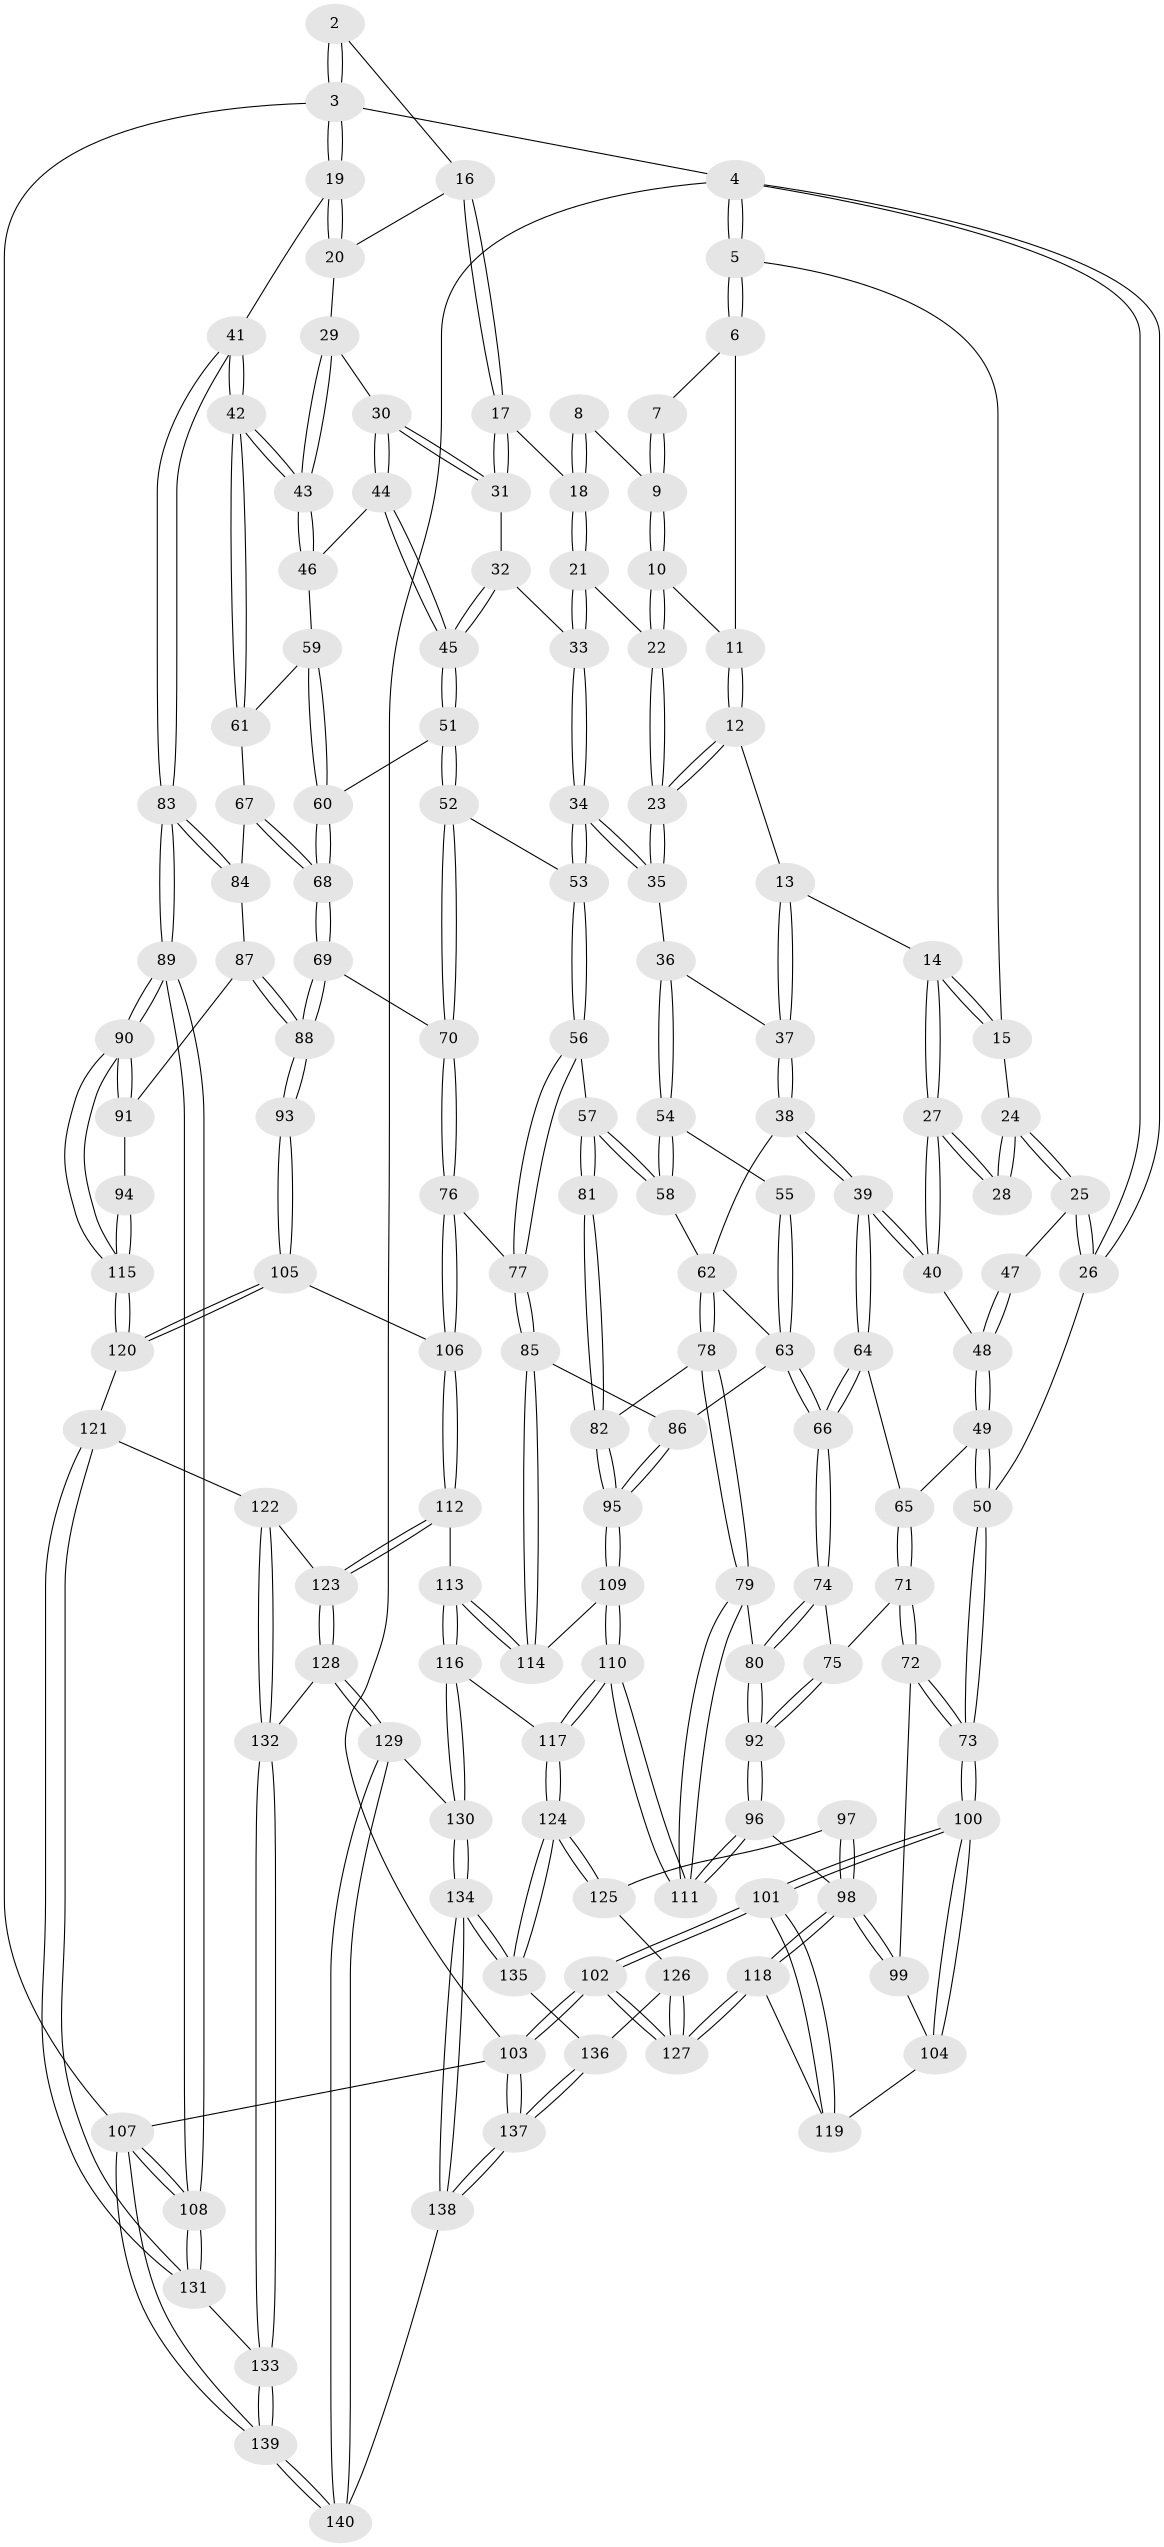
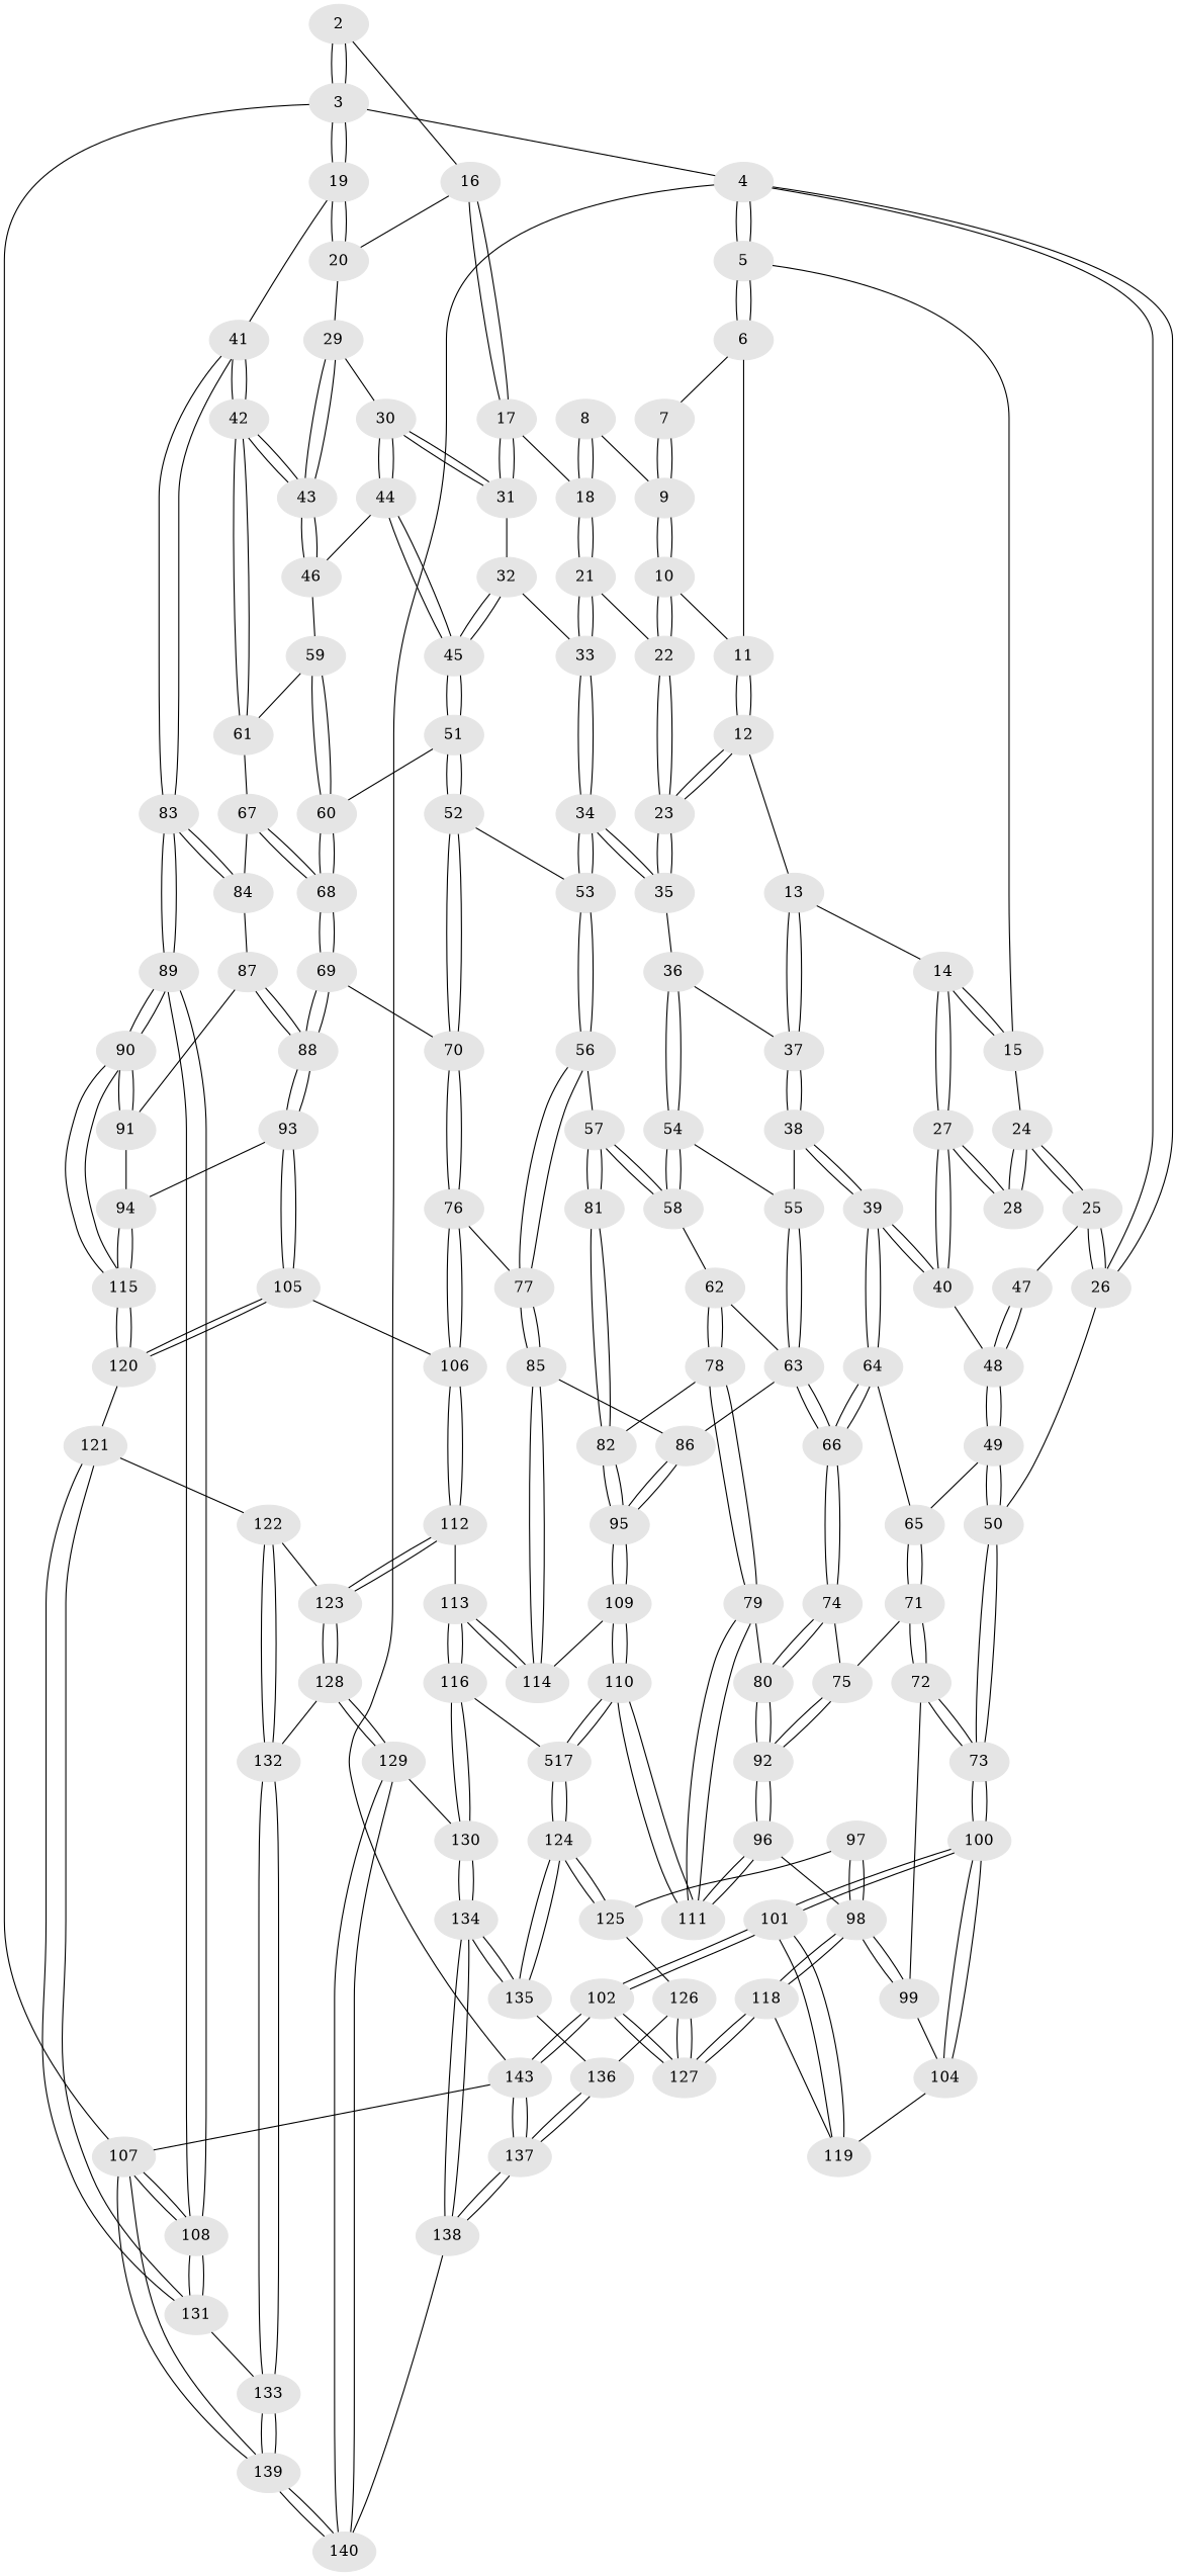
  graph {
    node [color=gray90 style=filled]
    2
    3
    16
    8
    9
    18
    4
    19
    107
    17
    20
    5
    26
-   103
+   103 [label=143]
    41
    108
    139
    6
    15
    50
    137
    7
    11
    24
    12
    10
    21
    22
    23
    13
    14
    37
    35
    27
    38
    28
    40
    25
    31
    29
    32
    33
    42
    83
    30
    43
    34
    36
    47
    48
    73
    44
    46
    45
    51
    53
    56
    54
    55
    58
    39
    64
    63
    65
    66
    49
    61
    84
    89
    67
    59
    52
    60
    71
    100
    70
    68
    76
    57
    77
    62
    86
    81
    85
    82
    78
    69
    79
    74
    72
    75
    80
    87
    88
    93
    106
    99
    92
    104
    101
    96
    112
    114
    111
    95
    109
    90
    91
    94
    105
    115
    131
    120
    98
    110
    97
    125
    118
    126
    119
    127
    102
    138
    121
    113
    123
    140
    133
-   117
+   117 [label=517]
    124
    116
    128
    130
    134
    135
    122
    132
    129
    136
    2 -- 3
    2 -- 3
    2 -- 16
    3 -- 4
    3 -- 19
    3 -- 19
    3 -- 107
    16 -- 17
    16 -- 17
    16 -- 20
    8 -- 9
    8 -- 18
    8 -- 18
    9 -- 10
    9 -- 10
    18 -- 21
    18 -- 21
    4 -- 5
    4 -- 5
    4 -- 26
    4 -- 26
    4 -- 103
    19 -- 20
    19 -- 20
    19 -- 41
    107 -- 108
    107 -- 108
    107 -- 139
    107 -- 139
    17 -- 18
    17 -- 31
    17 -- 31
    20 -- 29
    5 -- 6
    5 -- 6
    5 -- 15
    26 -- 50
    103 -- 107
    103 -- 137
    103 -- 137
    41 -- 42
    41 -- 42
    41 -- 83
    41 -- 83
    108 -- 131
    108 -- 131
    139 -- 140
    139 -- 140
    6 -- 7
    6 -- 11
    15 -- 24
    50 -- 73
    50 -- 73
    137 -- 138
    137 -- 138
    7 -- 9
    7 -- 9
    11 -- 12
    11 -- 12
    24 -- 28
    24 -- 28
    24 -- 25
    24 -- 25
    12 -- 23
    12 -- 23
    12 -- 13
    10 -- 11
    10 -- 22
    10 -- 22
    21 -- 22
    21 -- 33
    21 -- 33
    22 -- 23
    22 -- 23
    23 -- 35
    23 -- 35
    13 -- 14
    13 -- 37
    13 -- 37
    14 -- 15
    14 -- 15
    14 -- 27
    14 -- 27
    37 -- 38
    37 -- 38
    35 -- 36
    27 -- 28
    27 -- 28
    27 -- 40
    27 -- 40
-   38 -- 62
+   38 -- 55
    38 -- 39
    38 -- 39
    40 -- 48
    25 -- 26
    25 -- 26
    25 -- 47
    31 -- 32
    29 -- 30
    29 -- 43
    29 -- 43
    32 -- 33
    32 -- 45
    32 -- 45
    33 -- 34
    33 -- 34
    42 -- 43
    42 -- 43
    42 -- 61
    42 -- 61
    83 -- 84
    83 -- 84
    83 -- 89
    83 -- 89
    30 -- 31
    30 -- 31
    30 -- 44
    30 -- 44
    43 -- 46
    43 -- 46
    34 -- 35
    34 -- 35
    34 -- 53
    34 -- 53
    36 -- 37
    36 -- 54
    36 -- 54
    47 -- 48
    47 -- 48
    48 -- 49
    48 -- 49
    73 -- 100
    73 -- 100
    44 -- 46
    44 -- 45
    44 -- 45
    46 -- 59
    45 -- 51
    45 -- 51
    51 -- 52
    51 -- 52
    51 -- 60
    53 -- 56
    53 -- 56
    56 -- 57
    56 -- 77
    56 -- 77
    54 -- 55
    54 -- 58
    54 -- 58
    55 -- 63
    55 -- 63
    58 -- 62
    39 -- 40
    39 -- 40
    39 -- 64
    39 -- 64
    64 -- 65
    64 -- 66
    64 -- 66
    63 -- 66
    63 -- 66
    63 -- 86
    65 -- 71
    65 -- 71
    66 -- 74
    66 -- 74
    49 -- 50
    49 -- 50
    49 -- 65
    61 -- 67
    84 -- 87
    89 -- 108
    89 -- 108
    89 -- 90
    89 -- 90
    67 -- 84
    67 -- 68
    67 -- 68
    59 -- 61
    59 -- 60
    59 -- 60
    52 -- 53
    52 -- 70
    52 -- 70
    60 -- 68
    60 -- 68
    71 -- 72
    71 -- 72
    71 -- 75
    100 -- 104
    100 -- 104
    100 -- 101
    100 -- 101
    70 -- 76
    70 -- 76
    68 -- 69
    68 -- 69
    76 -- 77
    76 -- 106
    76 -- 106
    57 -- 58
    57 -- 58
    57 -- 81
    57 -- 81
    77 -- 85
    77 -- 85
    62 -- 63
    62 -- 78
    62 -- 78
    86 -- 95
    86 -- 95
    81 -- 82
    81 -- 82
    85 -- 86
    85 -- 114
    85 -- 114
    82 -- 95
    82 -- 95
    78 -- 82
    78 -- 79
    78 -- 79
    69 -- 70
    69 -- 88
    69 -- 88
    79 -- 80
    79 -- 111
    79 -- 111
    74 -- 75
    74 -- 80
    74 -- 80
    72 -- 73
    72 -- 73
    72 -- 99
    75 -- 92
    75 -- 92
    80 -- 92
    80 -- 92
    87 -- 88
    87 -- 88
    87 -- 91
    88 -- 93
    88 -- 93
+   93 -- 94
    93 -- 105
    93 -- 105
    106 -- 112
    106 -- 112
    99 -- 104
    92 -- 96
    92 -- 96
    104 -- 119
    101 -- 119
    101 -- 119
    101 -- 102
    101 -- 102
    96 -- 111
    96 -- 111
    96 -- 98
    112 -- 113
    112 -- 123
    112 -- 123
    95 -- 109
    95 -- 109
    109 -- 114
    109 -- 110
    109 -- 110
    90 -- 91
    90 -- 91
    90 -- 115
    90 -- 115
    91 -- 94
    94 -- 115
    94 -- 115
    105 -- 106
    105 -- 120
    105 -- 120
    115 -- 120
    115 -- 120
    131 -- 133
    120 -- 121
    98 -- 99
    98 -- 99
    98 -- 118
    98 -- 118
    110 -- 111
    110 -- 111
    110 -- 117
    110 -- 117
    97 -- 98
    97 -- 98
    97 -- 125
    125 -- 126
    118 -- 119
    118 -- 127
    118 -- 127
    126 -- 127
    126 -- 127
    126 -- 136
    102 -- 103
    102 -- 103
    102 -- 127
    102 -- 127
    138 -- 140
    121 -- 131
    121 -- 131
    121 -- 122
    113 -- 114
    113 -- 114
    113 -- 116
    113 -- 116
    123 -- 128
    123 -- 128
    133 -- 139
    133 -- 139
    117 -- 124
    117 -- 124
    124 -- 125
    124 -- 125
    124 -- 135
    124 -- 135
    116 -- 117
    116 -- 130
    116 -- 130
    128 -- 132
    128 -- 129
    128 -- 129
    130 -- 134
    130 -- 134
    134 -- 138
    134 -- 138
    134 -- 135
    134 -- 135
    135 -- 136
    122 -- 123
    122 -- 132
    122 -- 132
    132 -- 133
    132 -- 133
    129 -- 140
    129 -- 140
    129 -- 130
    136 -- 137
    136 -- 137
  }
